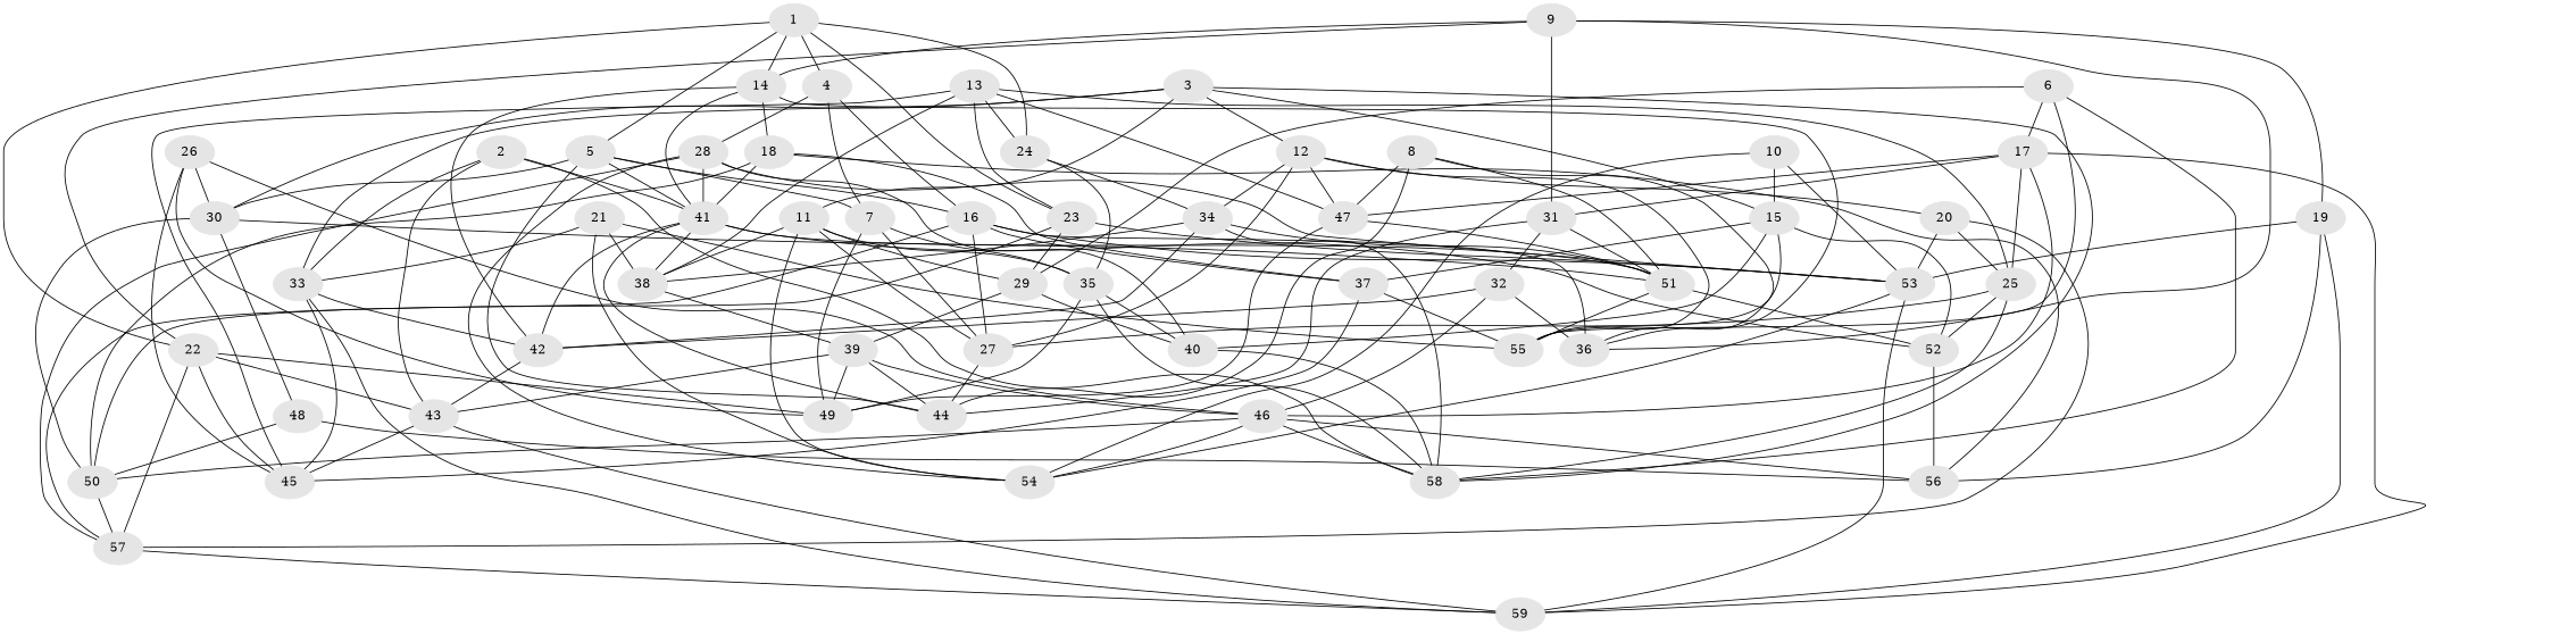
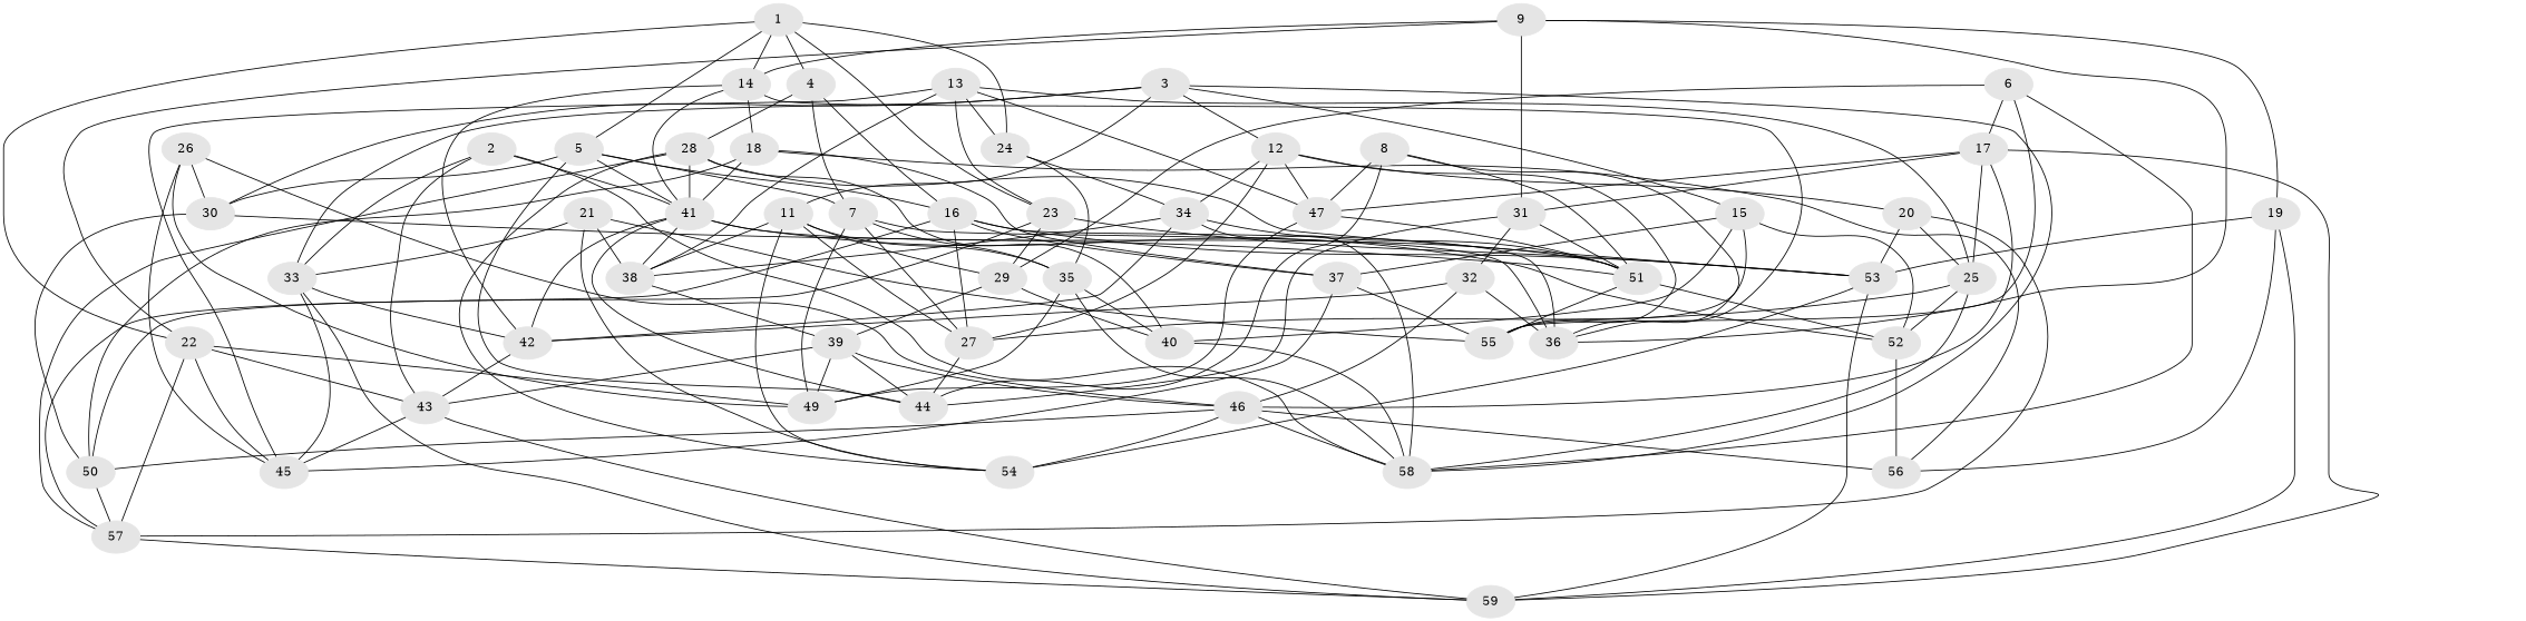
  graph {
    node [color=gray90 style=filled]
    edge [weight=1.0]
    1
    4
    5
    14
    22
    24
    23
    7
    16
    28
    41
    30
    44
-   10
    15
    53
    54
    36
    18
    42
    43
    49
    45
    57
    35
    34
    2
    33
    58
    59
    51
    38
    52
    3
    11
    12
    29
    27
    55
    47
    20
    37
    40
    50
-   48
    6
    17
    31
    46
    25
    39
    8
    9
    19
    56
    32
    13
    21
    26
    1 -- 4
    1 -- 5
    1 -- 14
    1 -- 22
    1 -- 24
    1 -- 23
    4 -- 7
    4 -- 16
    4 -- 28
    5 -- 7
    5 -- 16
    5 -- 41
    5 -- 30
    5 -- 44
    14 -- 41
    14 -- 36
    14 -- 18
    14 -- 42
    22 -- 43
    22 -- 49
    22 -- 45
    22 -- 57
    24 -- 35
    24 -- 34
    23 -- 53
    23 -- 29
    23 -- 50
+   7 -- 36
    7 -- 49
    7 -- 35
    7 -- 27
    16 -- 53
    16 -- 36
    16 -- 57
    16 -- 27
    16 -- 37 [weight=2.0]
    28 -- 41
    28 -- 53
    28 -- 54
    28 -- 57
    28 -- 40
    41 -- 44
    41 -- 42
    41 -- 51
    41 -- 38
    41 -- 52 [weight=2.0]
    30 -- 51
    30 -- 50
-   30 -- 48
-   10 -- 15
-   10 -- 53
-   10 -- 54
    15 -- 52
    15 -- 55
    15 -- 37
    15 -- 40
    53 -- 54
    53 -- 59
    18 -- 41
    18 -- 37
    18 -- 50
    18 -- 56
    42 -- 43
    43 -- 45
    43 -- 59
    57 -- 59
    35 -- 49
    35 -- 58
    35 -- 40
    34 -- 42
    34 -- 58
    34 -- 51
    34 -- 38
    2 -- 41
    2 -- 43
    2 -- 33
    2 -- 58
    33 -- 42
    33 -- 45
    33 -- 59
    51 -- 52
    51 -- 55
    38 -- 39
    52 -- 56
    3 -- 30
    3 -- 15
    3 -- 33
    3 -- 58
    3 -- 11
    3 -- 12
    11 -- 54
    11 -- 35
    11 -- 38
    11 -- 29
    11 -- 27
    12 -- 34
    12 -- 27
    12 -- 55
    12 -- 47
    12 -- 20
    29 -- 40
    29 -- 39
    27 -- 44
    47 -- 49
    47 -- 51
    20 -- 53
    20 -- 57
    20 -- 25
    37 -- 45
    37 -- 55
    40 -- 58
    50 -- 57
-   48 -- 50
-   48 -- 56
    6 -- 58
    6 -- 29
    6 -- 55
    6 -- 17
    17 -- 59
    17 -- 47
    17 -- 31
    17 -- 46
    17 -- 25
    31 -- 44
    31 -- 51
    31 -- 32
    46 -- 54
    46 -- 58
    46 -- 50
    46 -- 56
    25 -- 58
    25 -- 52
    25 -- 27
    39 -- 44
    39 -- 43
    39 -- 49
    39 -- 46
    8 -- 44
    8 -- 36
    8 -- 51
    8 -- 47
    9 -- 14
    9 -- 22
    9 -- 36
    9 -- 31
    9 -- 19
    19 -- 53
    19 -- 59
    19 -- 56
    32 -- 36
    32 -- 42
    32 -- 46
    13 -- 24
    13 -- 23
    13 -- 45
    13 -- 38
    13 -- 47
    13 -- 25
    21 -- 54
    21 -- 33
    21 -- 38
    21 -- 55
    26 -- 30
    26 -- 49
    26 -- 45
    26 -- 46
  }
